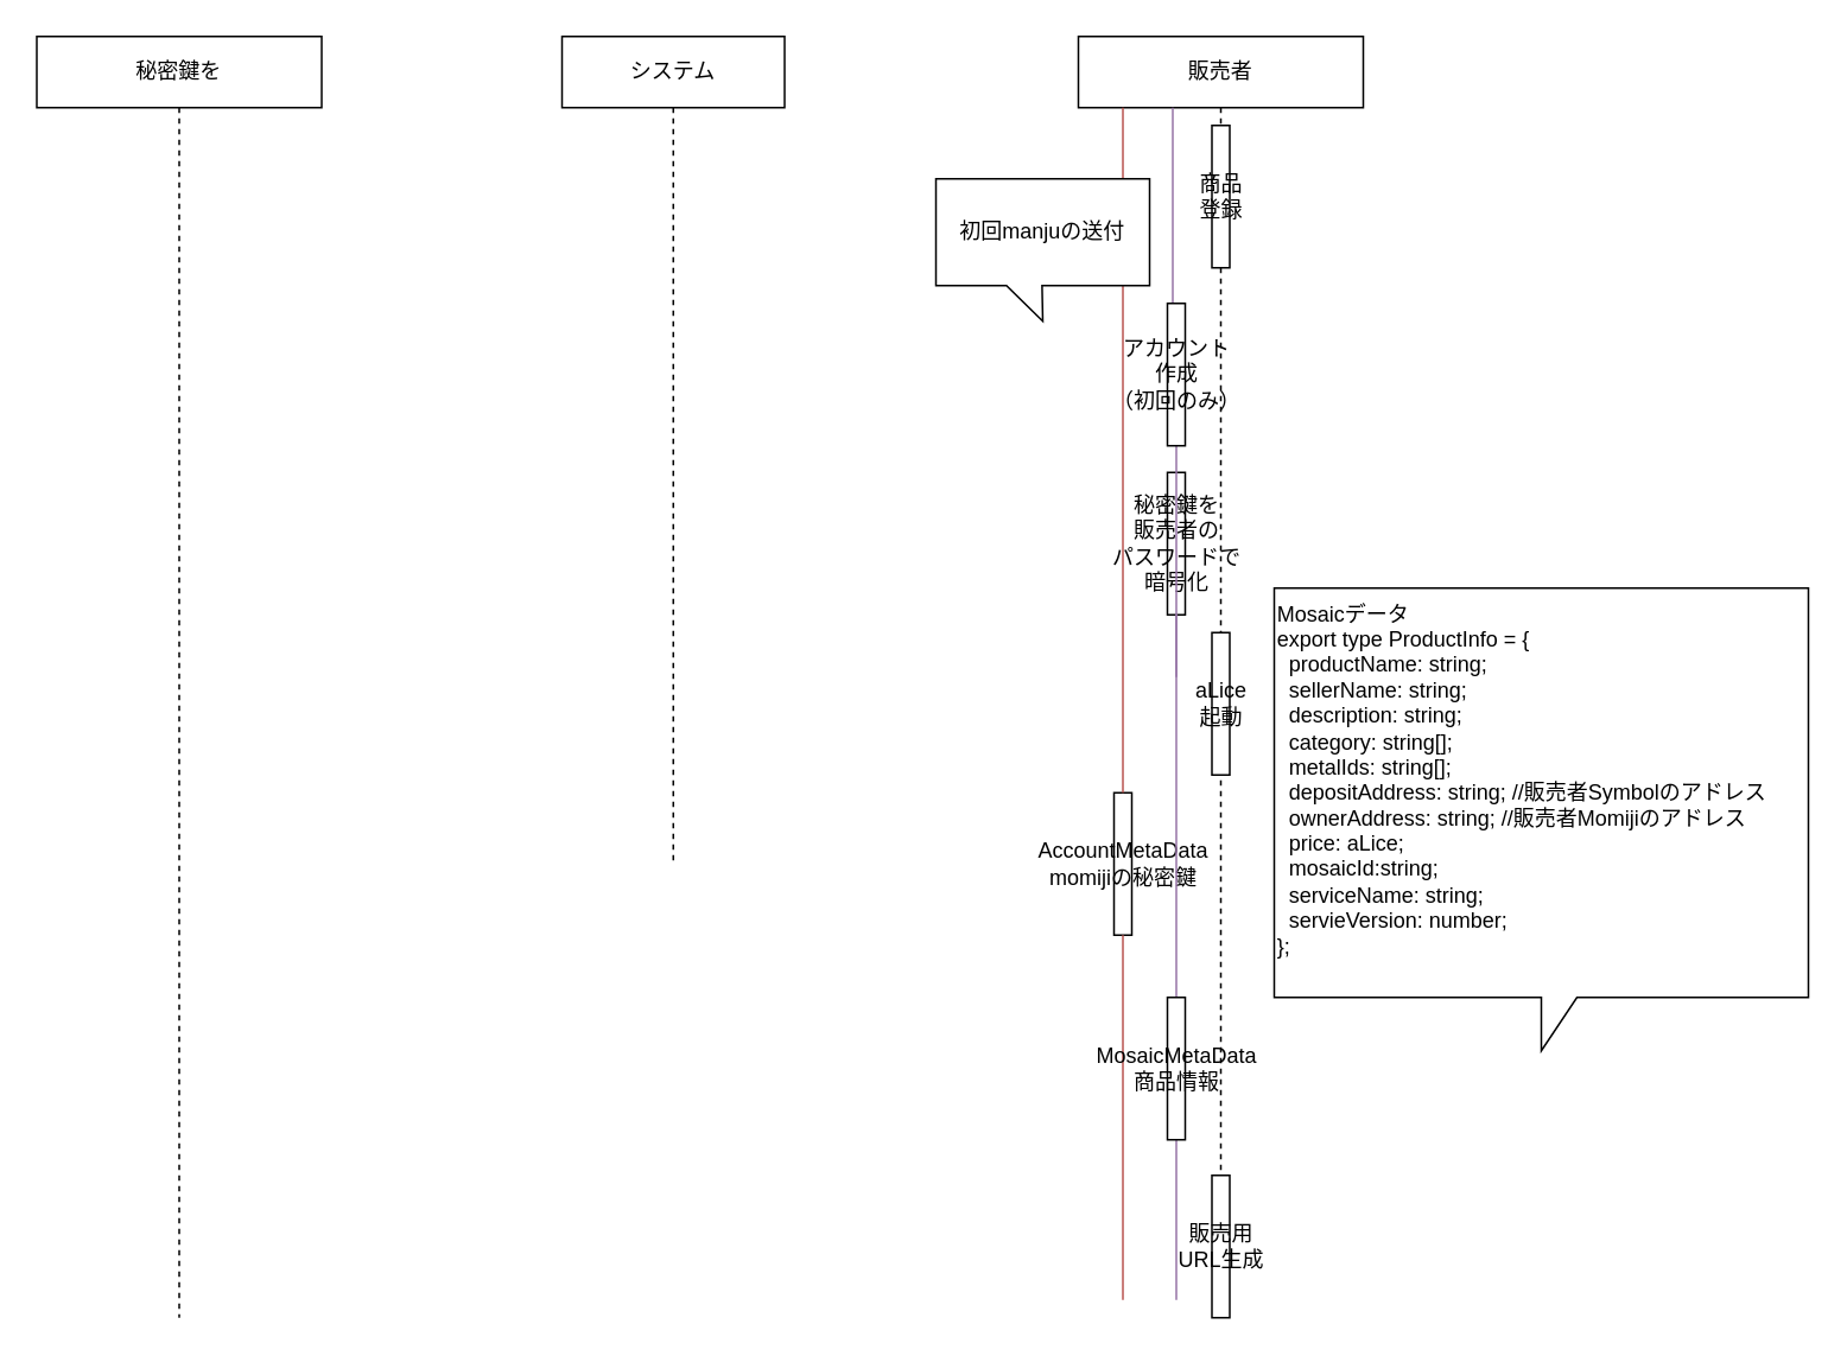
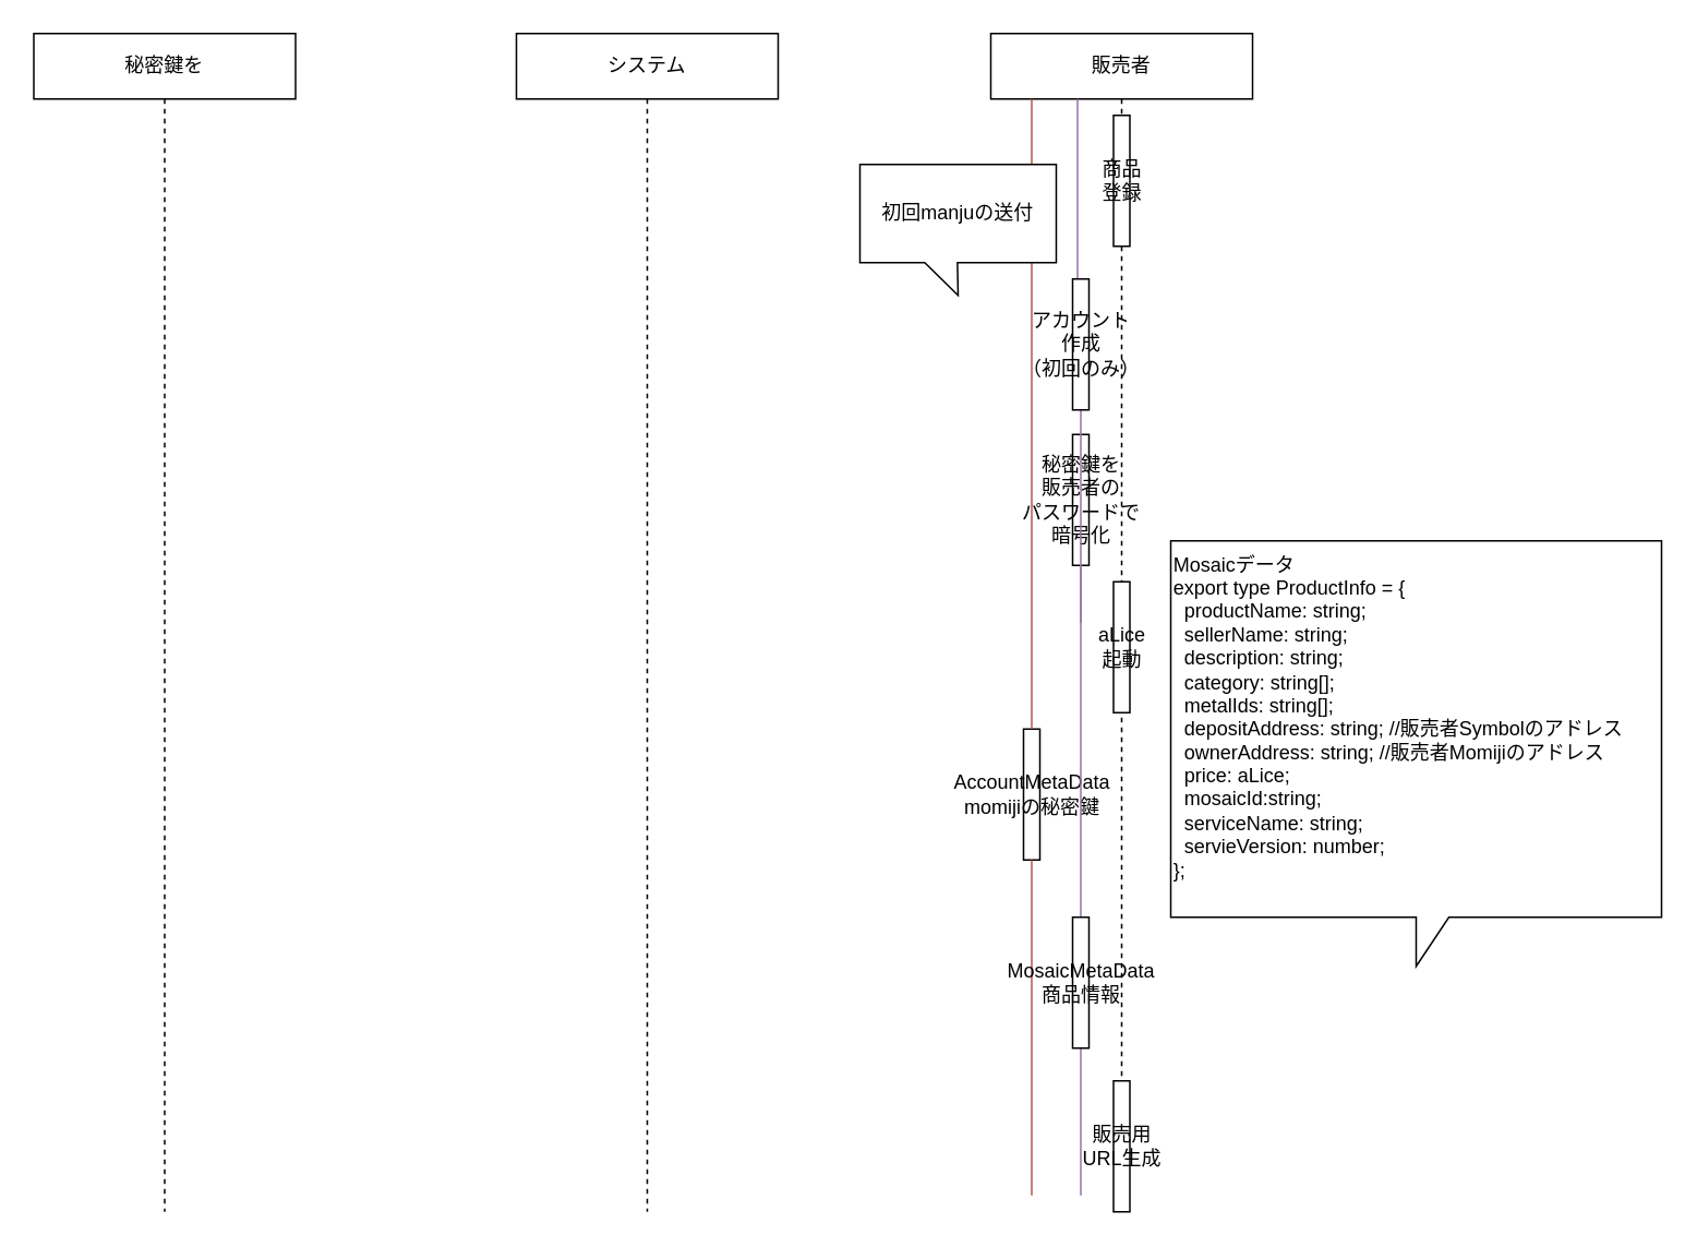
  <mxCell id="0" />
  <mxCell id="1" parent="0" />
  <mxCell id="2" value="秘密鍵を" style="shape=umlLifeline;perimeter=lifelinePerimeter;whiteSpace=wrap;html=1;container=0;dropTarget=0;collapsible=0;recursiveResize=0;outlineConnect=0;portConstraint=eastwest;newEdgeStyle={&quot;edgeStyle&quot;:&quot;elbowEdgeStyle&quot;,&quot;elbow&quot;:&quot;vertical&quot;,&quot;curved&quot;:0,&quot;rounded&quot;:0};" parent="1" vertex="1"><mxGeometry x="20" y="20" width="160" height="720" as="geometry" /></mxCell>
- <mxCell id="3" value="システム" style="shape=umlLifeline;perimeter=lifelinePerimeter;whiteSpace=wrap;html=1;container=0;dropTarget=0;collapsible=0;recursiveResize=0;outlineConnect=0;portConstraint=eastwest;newEdgeStyle={&quot;edgeStyle&quot;:&quot;elbowEdgeStyle&quot;,&quot;elbow&quot;:&quot;vertical&quot;,&quot;curved&quot;:0,&quot;rounded&quot;:0};" parent="1" vertex="1"><mxGeometry x="315" y="20" width="125" height="465" as="geometry" /></mxCell>
+ <mxCell id="3" value="システム" style="shape=umlLifeline;perimeter=lifelinePerimeter;whiteSpace=wrap;html=1;container=0;dropTarget=0;collapsible=0;recursiveResize=0;outlineConnect=0;portConstraint=eastwest;newEdgeStyle={&quot;edgeStyle&quot;:&quot;elbowEdgeStyle&quot;,&quot;elbow&quot;:&quot;vertical&quot;,&quot;curved&quot;:0,&quot;rounded&quot;:0};" parent="1" vertex="1"><mxGeometry x="315" y="20" width="160" height="720" as="geometry" /></mxCell>
  <mxCell id="4" value="販売者" style="shape=umlLifeline;perimeter=lifelinePerimeter;whiteSpace=wrap;html=1;container=0;dropTarget=0;collapsible=0;recursiveResize=0;outlineConnect=0;portConstraint=eastwest;newEdgeStyle={&quot;edgeStyle&quot;:&quot;elbowEdgeStyle&quot;,&quot;elbow&quot;:&quot;vertical&quot;,&quot;curved&quot;:0,&quot;rounded&quot;:0};" parent="1" vertex="1"><mxGeometry x="605" y="20" width="160" height="720" as="geometry" /></mxCell>
  <mxCell id="5" value="商品&lt;br&gt;登録" style="html=1;points=[];perimeter=orthogonalPerimeter;outlineConnect=0;targetShapes=umlLifeline;portConstraint=eastwest;newEdgeStyle={&quot;edgeStyle&quot;:&quot;elbowEdgeStyle&quot;,&quot;elbow&quot;:&quot;vertical&quot;,&quot;curved&quot;:0,&quot;rounded&quot;:0};" parent="4" vertex="1"><mxGeometry x="75" y="50" width="10" height="80" as="geometry" /></mxCell>
  <mxCell id="6" value="aLice&lt;br&gt;起動" style="html=1;points=[];perimeter=orthogonalPerimeter;outlineConnect=0;targetShapes=umlLifeline;portConstraint=eastwest;newEdgeStyle={&quot;edgeStyle&quot;:&quot;elbowEdgeStyle&quot;,&quot;elbow&quot;:&quot;vertical&quot;,&quot;curved&quot;:0,&quot;rounded&quot;:0};" parent="4" vertex="1"><mxGeometry x="75" y="335" width="10" height="80" as="geometry" /></mxCell>
  <mxCell id="7" value="AccountMetaData&lt;br&gt;momijiの秘密鍵" style="html=1;points=[];perimeter=orthogonalPerimeter;outlineConnect=0;targetShapes=umlLifeline;portConstraint=eastwest;newEdgeStyle={&quot;edgeStyle&quot;:&quot;elbowEdgeStyle&quot;,&quot;elbow&quot;:&quot;vertical&quot;,&quot;curved&quot;:0,&quot;rounded&quot;:0};" parent="4" vertex="1"><mxGeometry x="20" y="425" width="10" height="80" as="geometry" /></mxCell>
  <mxCell id="8" value="秘密鍵を&lt;br&gt;販売者の&lt;br&gt;パスワードで&lt;br&gt;暗号化" style="html=1;points=[];perimeter=orthogonalPerimeter;outlineConnect=0;targetShapes=umlLifeline;portConstraint=eastwest;newEdgeStyle={&quot;edgeStyle&quot;:&quot;elbowEdgeStyle&quot;,&quot;elbow&quot;:&quot;vertical&quot;,&quot;curved&quot;:0,&quot;rounded&quot;:0};" parent="4" vertex="1"><mxGeometry x="50" y="245" width="10" height="80" as="geometry" /></mxCell>
  <mxCell id="9" value="販売用&lt;br&gt;URL生成" style="html=1;points=[];perimeter=orthogonalPerimeter;outlineConnect=0;targetShapes=umlLifeline;portConstraint=eastwest;newEdgeStyle={&quot;edgeStyle&quot;:&quot;elbowEdgeStyle&quot;,&quot;elbow&quot;:&quot;vertical&quot;,&quot;curved&quot;:0,&quot;rounded&quot;:0};" parent="4" vertex="1"><mxGeometry x="75" y="640" width="10" height="80" as="geometry" /></mxCell>
  <mxCell id="10" value="" style="endArrow=none;html=1;rounded=0;fillColor=#e1d5e7;strokeColor=#9673a6;" parent="1" source="13" edge="1"><mxGeometry width="50" height="50" relative="1" as="geometry"><mxPoint x="658" y="730" as="sourcePoint" /><mxPoint x="658" y="60" as="targetPoint" /></mxGeometry></mxCell>
  <mxCell id="11" value="" style="endArrow=none;html=1;rounded=0;fillColor=#f8cecc;strokeColor=#b85450;" parent="1" source="7" edge="1"><mxGeometry width="50" height="50" relative="1" as="geometry"><mxPoint x="630" y="730" as="sourcePoint" /><mxPoint x="630" y="60" as="targetPoint" /></mxGeometry></mxCell>
  <mxCell id="12" value="" style="endArrow=none;html=1;rounded=0;fillColor=#e1d5e7;strokeColor=#9673a6;" parent="1" target="13" edge="1"><mxGeometry width="50" height="50" relative="1" as="geometry"><mxPoint x="660" y="380" as="sourcePoint" /><mxPoint x="658" y="60" as="targetPoint" /></mxGeometry></mxCell>
  <mxCell id="13" value="アカウント&lt;br&gt;作成&lt;br&gt;（初回のみ）" style="html=1;points=[];perimeter=orthogonalPerimeter;outlineConnect=0;targetShapes=umlLifeline;portConstraint=eastwest;newEdgeStyle={&quot;edgeStyle&quot;:&quot;elbowEdgeStyle&quot;,&quot;elbow&quot;:&quot;vertical&quot;,&quot;curved&quot;:0,&quot;rounded&quot;:0};" parent="1" vertex="1"><mxGeometry x="655" y="170" width="10" height="80" as="geometry" /></mxCell>
  <mxCell id="14" value="" style="endArrow=none;html=1;rounded=0;fillColor=#e1d5e7;strokeColor=#9673a6;" parent="1" source="17" edge="1"><mxGeometry width="50" height="50" relative="1" as="geometry"><mxPoint x="660" y="730" as="sourcePoint" /><mxPoint x="660" y="345" as="targetPoint" /><Array as="points" /></mxGeometry></mxCell>
  <mxCell id="15" value="" style="endArrow=none;html=1;rounded=0;fillColor=#f8cecc;strokeColor=#b85450;" parent="1" target="7" edge="1"><mxGeometry width="50" height="50" relative="1" as="geometry"><mxPoint x="630" y="730" as="sourcePoint" /><mxPoint x="630" y="60" as="targetPoint" /></mxGeometry></mxCell>
  <mxCell id="16" value="" style="endArrow=none;html=1;rounded=0;fillColor=#e1d5e7;strokeColor=#9673a6;" parent="1" target="17" edge="1"><mxGeometry width="50" height="50" relative="1" as="geometry"><mxPoint x="660" y="730" as="sourcePoint" /><mxPoint x="660" y="345" as="targetPoint" /><Array as="points"><mxPoint x="660" y="640" /></Array></mxGeometry></mxCell>
  <mxCell id="17" value="MosaicMetaData&lt;br&gt;商品情報" style="html=1;points=[];perimeter=orthogonalPerimeter;outlineConnect=0;targetShapes=umlLifeline;portConstraint=eastwest;newEdgeStyle={&quot;edgeStyle&quot;:&quot;elbowEdgeStyle&quot;,&quot;elbow&quot;:&quot;vertical&quot;,&quot;curved&quot;:0,&quot;rounded&quot;:0};" parent="1" vertex="1"><mxGeometry x="655" y="560" width="10" height="80" as="geometry" /></mxCell>
  <mxCell id="18" value="Mosaicデータ&lt;br&gt;&lt;div&gt;export type ProductInfo = {&lt;/div&gt;&lt;div&gt;&amp;nbsp; productName: string;&lt;/div&gt;&lt;div&gt;&amp;nbsp; sellerName: string;&lt;/div&gt;&lt;div&gt;&amp;nbsp; description: string;&lt;/div&gt;&lt;div&gt;&amp;nbsp; category: string[];&lt;/div&gt;&lt;div&gt;&amp;nbsp; metalIds: string[];&lt;/div&gt;&lt;div&gt;&amp;nbsp; depositAddress: string; //販売者Symbolのアドレス&lt;/div&gt;&lt;div&gt;&amp;nbsp; ownerAddress: string; //販売者Momijiのアドレス&lt;/div&gt;&lt;div&gt;&amp;nbsp; price: aLice;&lt;/div&gt;&lt;div&gt;&amp;nbsp; mosaicId:string;&lt;/div&gt;&lt;div&gt;&amp;nbsp; serviceName: string;&lt;/div&gt;&lt;div&gt;&amp;nbsp; servieVersion: number;&lt;/div&gt;&lt;div&gt;};&lt;/div&gt;&lt;div&gt;&lt;br&gt;&lt;/div&gt;" style="shape=callout;whiteSpace=wrap;html=1;perimeter=calloutPerimeter;align=left;" parent="1" vertex="1"><mxGeometry x="715" y="330" width="300" height="260" as="geometry" /></mxCell>
  <mxCell id="19" value="初回manjuの送付" style="shape=callout;whiteSpace=wrap;html=1;perimeter=calloutPerimeter;size=20;position=0.33;" parent="1" vertex="1"><mxGeometry x="525" y="100" width="120" height="80" as="geometry" /></mxCell>
